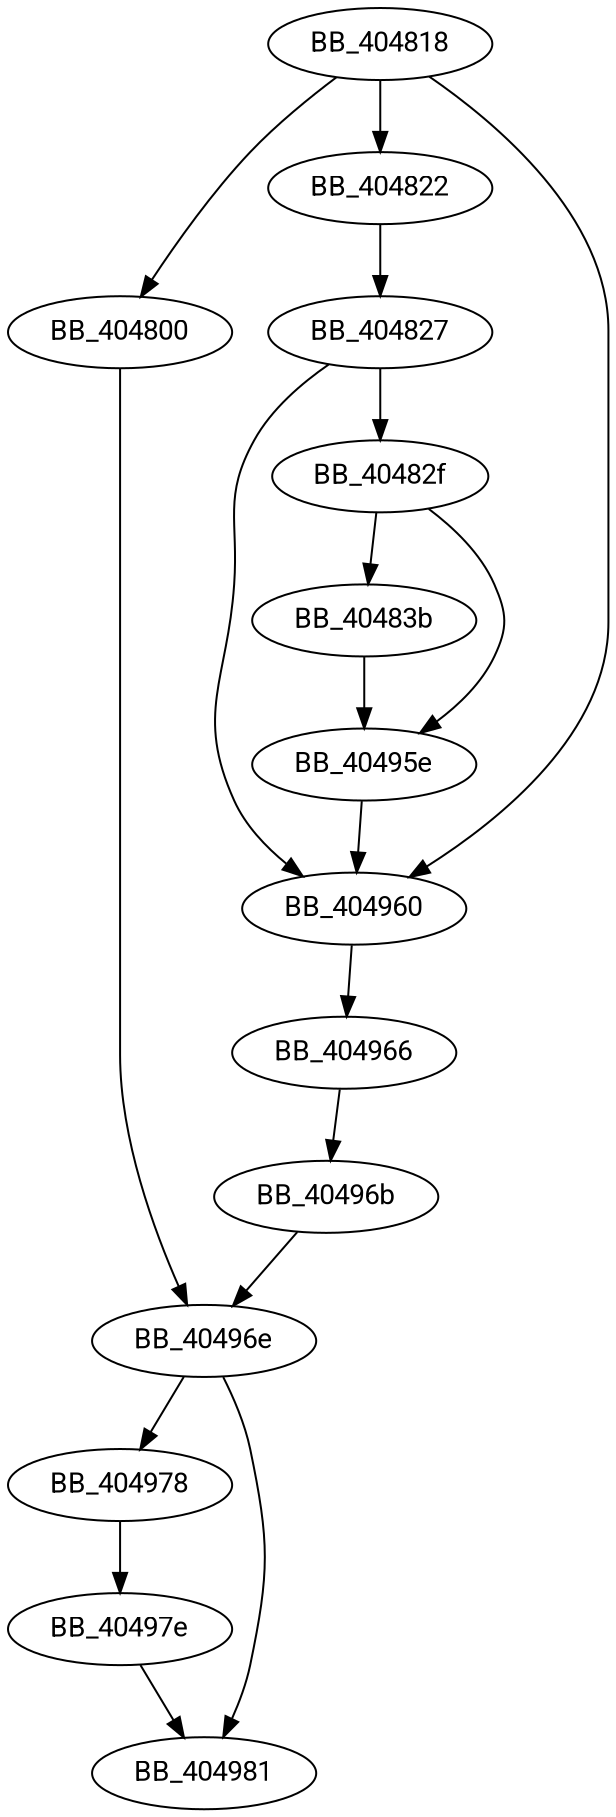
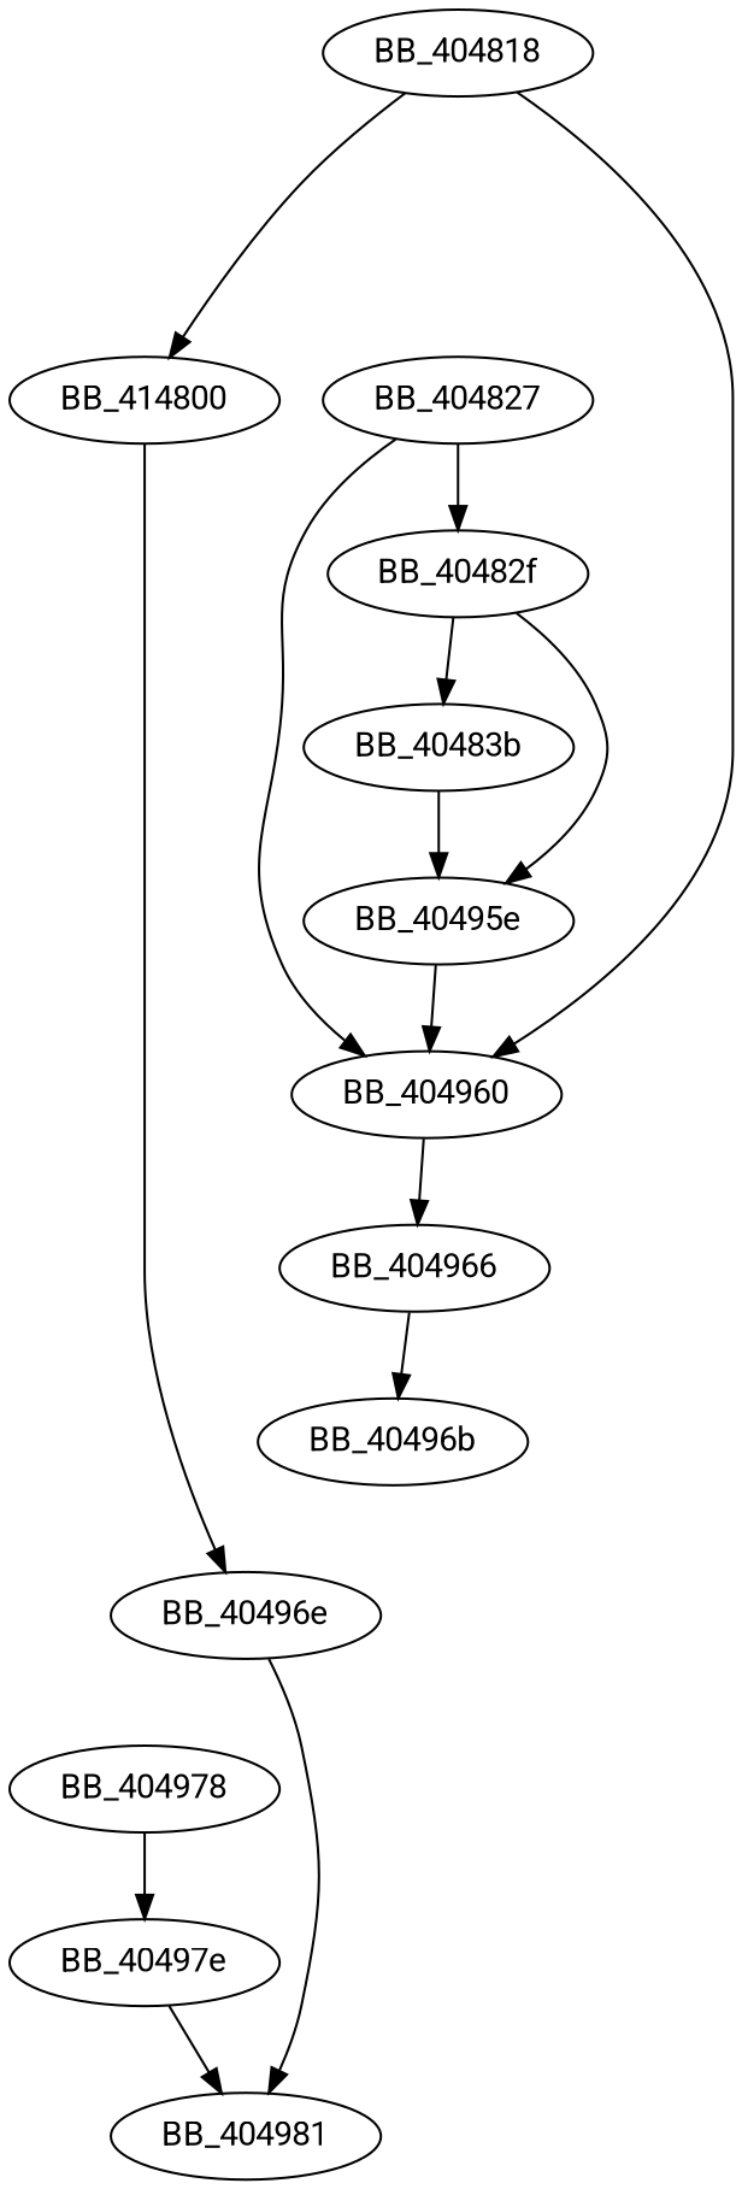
  digraph {
    fontname=Roboto
    node [fontname=Roboto]
    edge [fontname=Roboto]
-   BB_404800
+   BB_404800 [label=BB_414800]
    BB_40496e
    BB_404818
-   BB_404822
    BB_404960
    BB_404978
    BB_404981
    BB_404827
    BB_404966
    BB_40497e
    BB_40482f
    BB_40496b
    BB_40483b
    BB_40495e
    BB_404800 -> BB_40496e
-   BB_40496e -> BB_404978
    BB_40496e -> BB_404981
    BB_404818 -> BB_404800
-   BB_404818 -> BB_404822
    BB_404818 -> BB_404960
-   BB_404822 -> BB_404827
    BB_404960 -> BB_404966
    BB_404978 -> BB_40497e
    BB_404827 -> BB_404960
    BB_404827 -> BB_40482f
    BB_404966 -> BB_40496b
    BB_40497e -> BB_404981
    BB_40482f -> BB_40483b
    BB_40482f -> BB_40495e
-   BB_40496b -> BB_40496e
    BB_40483b -> BB_40495e
    BB_40495e -> BB_404960
  }
